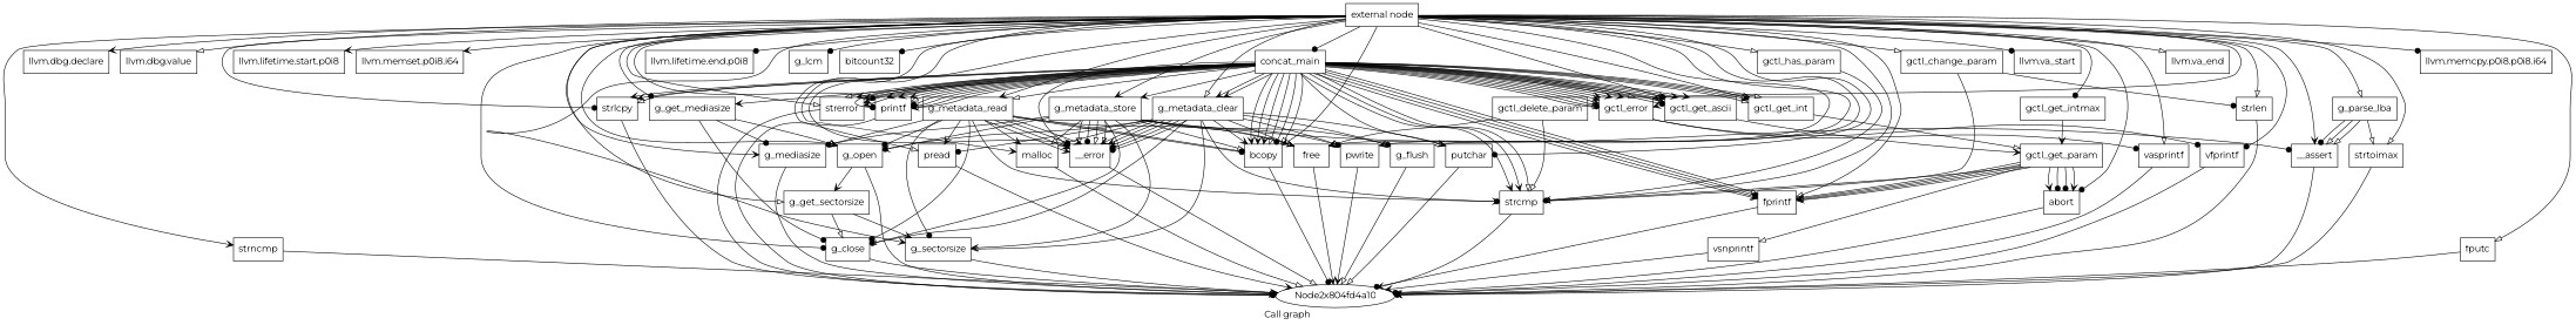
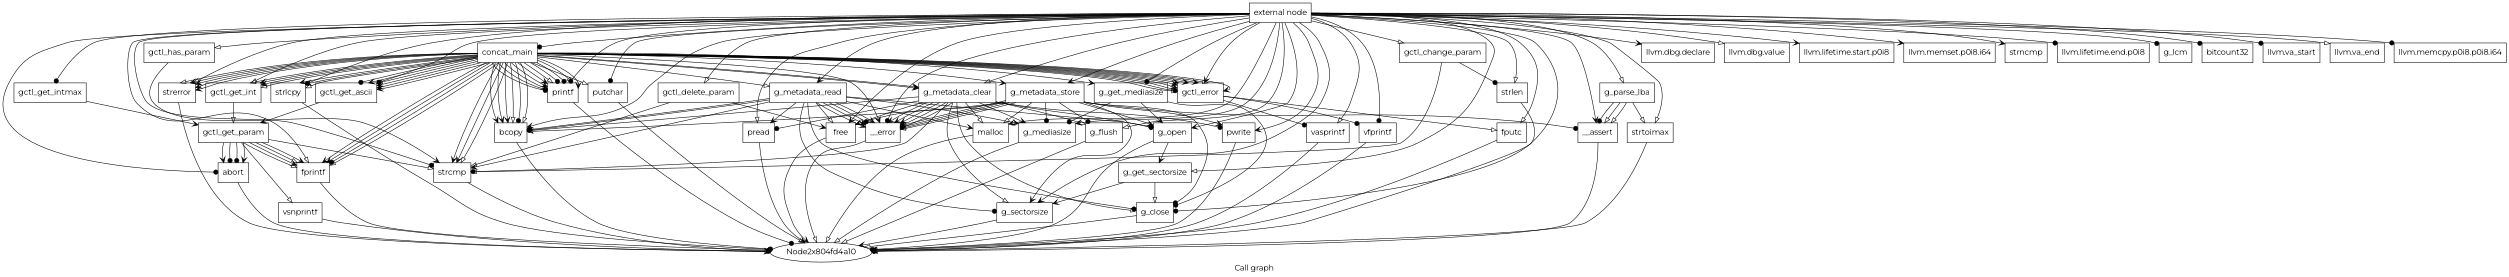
  digraph {
    fontname=Montserrat
    label="Call graph"
    node [fontname=Montserrat shape=record]
    edge [arrowhead=vee fontname=Montserrat]
    n1 [label="{external node}"]
    n2 [label="{concat_main}"]
    n3 [label="{llvm.dbg.declare}"]
    n4 [label="{llvm.dbg.value}"]
    n5 [label="{strcmp}"]
    n6 [label="{llvm.lifetime.start.p0i8}"]
    n7 [label="{llvm.memset.p0i8.i64}"]
    n8 [label="{strerror}"]
    n9 [label="{strlcpy}"]
    n10 [label="{strncmp}"]
    n11 [label="{__error}"]
    n12 [label="{fprintf}"]
    n13 [label="{bcopy}"]
    n14 [label="{printf}"]
    n15 [label="{llvm.lifetime.end.p0i8}"]
    n16 [label="{putchar}"]
    n17 [label="{g_lcm}"]
    n18 [label="{bitcount32}"]
    n19 [label="{g_parse_lba}"]
    n20 [label="{__assert}"]
    n21 [label="{strtoimax}"]
    n22 [label="{g_get_mediasize}"]
    n23 [label="{g_open}"]
    n24 [label="{g_mediasize}"]
    n25 [label="{g_close}"]
    n26 [label="{g_get_sectorsize}"]
    n27 [label="{g_sectorsize}"]
    n28 [label="{g_metadata_read}"]
    n29 [label="{malloc}"]
    n30 [label="{pread}"]
    n31 [label="{free}"]
    n32 [label="{g_metadata_store}"]
    n33 [label="{pwrite}"]
    n34 [label="{g_flush}"]
    n35 [label="{g_metadata_clear}"]
    n36 [label="{gctl_error}"]
    n37 [label="{llvm.va_start}"]
    n38 [label="{vasprintf}"]
    n39 [label="{vfprintf}"]
    n40 [label="{fputc}"]
    n41 [label="{llvm.va_end}"]
    n42 [label="{gctl_get_int}"]
    n43 [label="{abort}"]
    n44 [label="{gctl_get_intmax}"]
    n45 [label="{gctl_get_ascii}"]
    n46 [label="{gctl_change_param}"]
    n47 [label="{strlen}"]
    n48 [label="{gctl_delete_param}"]
    n49 [label="{llvm.memcpy.p0i8.p0i8.i64}"]
    n50 [label="{gctl_has_param}"]
    n51 [label=Node2x804fd4a10 shape=""]
    n52 [label="{gctl_get_param}"]
    n53 [label="{vsnprintf}"]
    n1 -> n2 [arrowhead=dot]
    n1 -> n3
    n1 -> n4 [arrowhead=onormal]
    n1 -> n5 [arrowhead=dot]
    n1 -> n6
    n1 -> n7
    n1 -> n8 [arrowhead=onormal]
    n1 -> n9 [arrowhead=dot]
    n1 -> n10
    n1 -> n11 [arrowhead=dot]
    n1 -> n12 [arrowhead=onormal]
    n1 -> n13
    n1 -> n14 [arrowhead=dot]
    n1 -> n15 [arrowhead=dot]
    n1 -> n16 [arrowhead=dot]
    n1 -> n17 [arrowhead=dot]
    n1 -> n18 [arrowhead=dot]
    n1 -> n19 [arrowhead=onormal]
    n1 -> n20
    n1 -> n21 [arrowhead=onormal]
    n1 -> n22 [arrowhead=dot]
    n1 -> n23
    n1 -> n24
    n1 -> n25 [arrowhead=dot]
    n1 -> n26 [arrowhead=onormal]
    n1 -> n27
    n1 -> n28
    n1 -> n29
    n1 -> n30 [arrowhead=onormal]
    n1 -> n31
    n1 -> n32
    n1 -> n33
    n1 -> n34 [arrowhead=onormal]
    n1 -> n35 [arrowhead=onormal]
    n1 -> n36
    n1 -> n37 [arrowhead=dot]
    n1 -> n38 [arrowhead=onormal]
    n1 -> n39 [arrowhead=dot]
    n1 -> n40 [arrowhead=onormal]
    n1 -> n41 [arrowhead=onormal]
    n1 -> n42 [arrowhead=onormal]
    n1 -> n43 [arrowhead=dot]
    n1 -> n44 [arrowhead=dot]
    n1 -> n45 [arrowhead=dot]
    n1 -> n46 [arrowhead=onormal]
    n1 -> n47 [arrowhead=onormal]
+   n1 -> n48 [arrowhead=onormal]
    n1 -> n49 [arrowhead=dot]
    n1 -> n50 [arrowhead=onormal]
    n2 -> n5
    n2 -> n5
    n2 -> n5 [arrowhead=onormal]
    n2 -> n8 [arrowhead=onormal]
    n2 -> n8
    n2 -> n8
    n2 -> n8
    n2 -> n8
    n2 -> n9
    n2 -> n9
    n2 -> n9 [arrowhead=onormal]
    n2 -> n11
    n2 -> n12
    n2 -> n12
    n2 -> n12 [arrowhead=dot]
    n2 -> n12 [arrowhead=onormal]
    n2 -> n13
    n2 -> n13
    n2 -> n13
    n2 -> n13 [arrowhead=onormal]
    n2 -> n13 [arrowhead=dot]
    n2 -> n13 [arrowhead=onormal]
    n2 -> n14 [arrowhead=dot]
    n2 -> n14 [arrowhead=dot]
    n2 -> n14
    n2 -> n14
    n2 -> n14
    n2 -> n14 [arrowhead=onormal]
    n2 -> n14 [arrowhead=dot]
    n2 -> n14 [arrowhead=dot]
    n2 -> n14 [arrowhead=onormal]
    n2 -> n14
    n2 -> n16 [arrowhead=onormal]
    n2 -> n22
    n2 -> n28 [arrowhead=onormal]
    n2 -> n32
    n2 -> n35
    n2 -> n35
    n2 -> n36 [arrowhead=onormal]
    n2 -> n36 [arrowhead=dot]
    n2 -> n36 [arrowhead=onormal]
    n2 -> n36
    n2 -> n36
    n2 -> n36
    n2 -> n36
    n2 -> n36
    n2 -> n36 [arrowhead=onormal]
    n2 -> n36
    n2 -> n42 [arrowhead=onormal]
    n2 -> n42
    n2 -> n42
    n2 -> n42 [arrowhead=onormal]
    n2 -> n45 [arrowhead=dot]
    n2 -> n45
    n2 -> n45 [arrowhead=onormal]
    n2 -> n45
    n2 -> n45
    n2 -> n45
    n5 -> n51
    n8 -> n51 [arrowhead=onormal]
    n9 -> n51 [arrowhead=dot]
-   n10 -> n51 [arrowhead=onormal]
    n11 -> n51 [arrowhead=onormal]
    n12 -> n51 [arrowhead=dot]
    n13 -> n51 [arrowhead=dot]
    n14 -> n51 [arrowhead=dot]
    n16 -> n51 [arrowhead=onormal]
    n19 -> n20 [arrowhead=dot]
    n19 -> n20 [arrowhead=onormal]
    n19 -> n20 [arrowhead=onormal]
    n19 -> n21 [arrowhead=onormal]
    n20 -> n51 [arrowhead=dot]
    n21 -> n51 [arrowhead=onormal]
    n22 -> n23
    n22 -> n24 [arrowhead=dot]
    n22 -> n25 [arrowhead=dot]
    n23 -> n26
    n23 -> n51 [arrowhead=dot]
    n24 -> n51 [arrowhead=onormal]
    n25 -> n51 [arrowhead=onormal]
    n26 -> n25 [arrowhead=onormal]
    n26 -> n27
    n27 -> n51
    n28 -> n5
    n28 -> n11
    n28 -> n11
    n28 -> n11 [arrowhead=dot]
    n28 -> n11
    n28 -> n13 [arrowhead=dot]
    n28 -> n13 [arrowhead=dot]
    n28 -> n23 [arrowhead=dot]
    n28 -> n24
    n28 -> n25 [arrowhead=dot]
    n28 -> n27 [arrowhead=dot]
    n28 -> n29
    n28 -> n30
    n28 -> n31 [arrowhead=onormal]
    n29 -> n51 [arrowhead=onormal]
    n30 -> n51
    n31 -> n51
    n32 -> n11 [arrowhead=onormal]
    n32 -> n11 [arrowhead=dot]
    n32 -> n11 [arrowhead=onormal]
    n32 -> n11 [arrowhead=onormal]
    n32 -> n13 [arrowhead=onormal]
    n32 -> n20 [arrowhead=dot]
    n32 -> n23
    n32 -> n24 [arrowhead=dot]
    n32 -> n25 [arrowhead=dot]
    n32 -> n27
    n32 -> n29 [arrowhead=onormal]
    n32 -> n31
    n32 -> n33
    n32 -> n34 [arrowhead=dot]
    n33 -> n51
    n34 -> n51 [arrowhead=onormal]
    n35 -> n5 [arrowhead=dot]
    n35 -> n11
    n35 -> n11
    n35 -> n11
    n35 -> n11 [arrowhead=dot]
    n35 -> n11 [arrowhead=dot]
    n35 -> n13
    n35 -> n23 [arrowhead=dot]
-   n35 -> n16
+   n35 -> n24
    n35 -> n25 [arrowhead=onormal]
    n35 -> n27 [arrowhead=onormal]
    n35 -> n29 [arrowhead=onormal]
    n35 -> n30 [arrowhead=dot]
    n35 -> n31 [arrowhead=onormal]
    n35 -> n33 [arrowhead=dot]
    n35 -> n34 [arrowhead=onormal]
    n36 -> n38 [arrowhead=dot]
    n36 -> n39 [arrowhead=dot]
+   n36 -> n40 [arrowhead=onormal]
    n38 -> n51 [arrowhead=dot]
    n39 -> n51
    n40 -> n51
    n42 -> n52 [arrowhead=onormal]
    n43 -> n51 [arrowhead=dot]
    n44 -> n52
    n45 -> n52
    n46 -> n5 [arrowhead=onormal]
    n46 -> n47 [arrowhead=dot]
    n47 -> n51
    n48 -> n5 [arrowhead=onormal]
    n48 -> n31
    n50 -> n5
    n52 -> n5 [arrowhead=onormal]
    n52 -> n12 [arrowhead=onormal]
    n52 -> n12
    n52 -> n12 [arrowhead=onormal]
    n52 -> n12
    n52 -> n43
    n52 -> n43 [arrowhead=dot]
    n52 -> n43 [arrowhead=dot]
    n52 -> n43
    n52 -> n53 [arrowhead=onormal]
    n53 -> n51
  }
